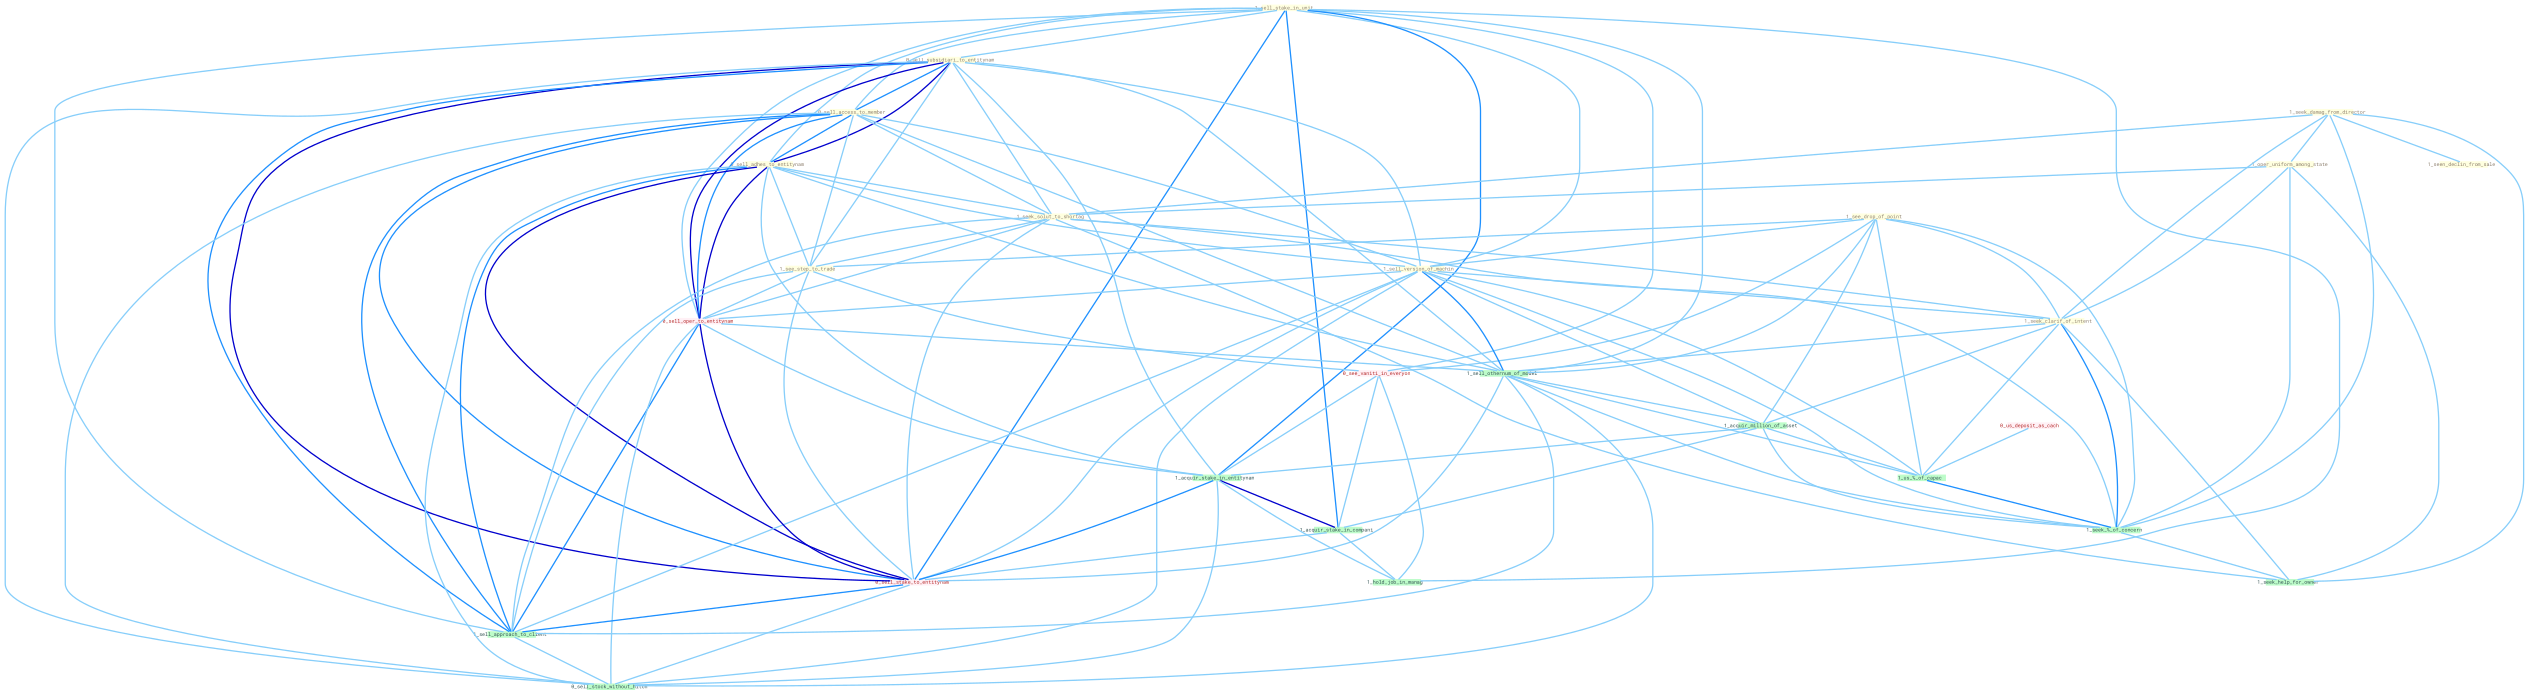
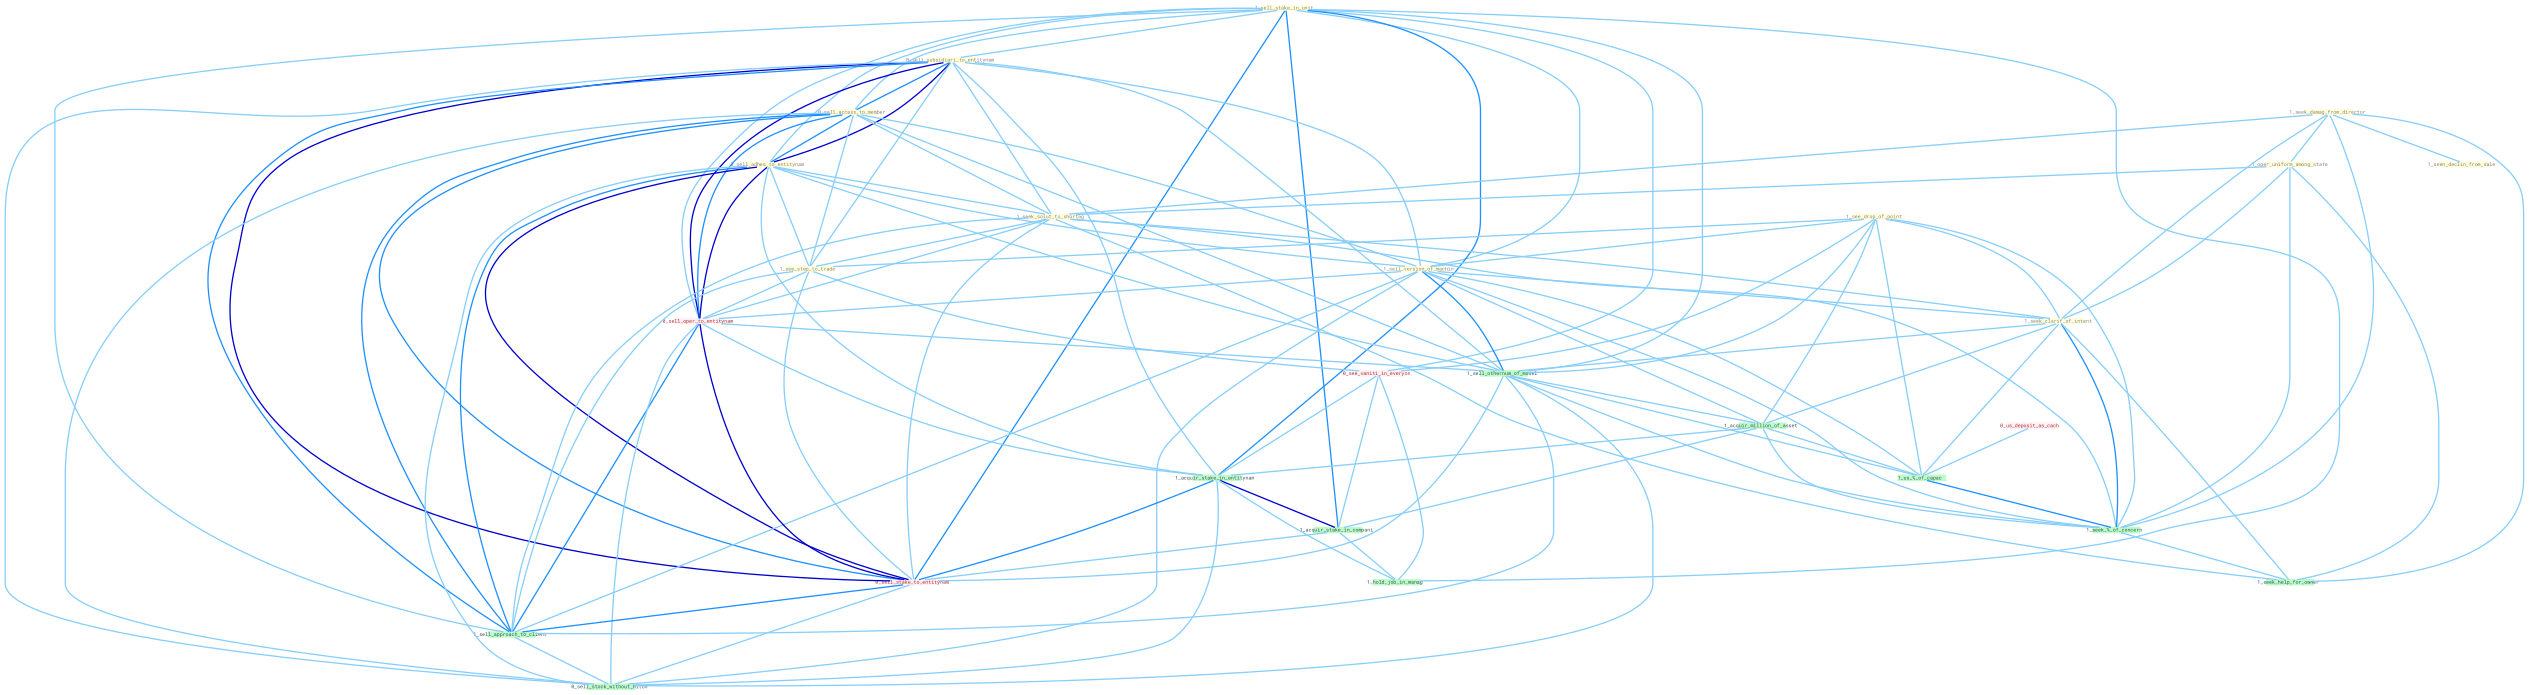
  graph {
    fontname="Roboto Mono"
    node [color="#ffffe0" fixedsize=true fontcolor="#8b7d6b" fontname="Roboto Mono" fontsize=4 shape=polygon style=filled]
    edge [color="#87cefa" fontname="Roboto Mono" w=1]
    "1_sell_stake_in_unit " [height=.06 width=.5]
    "1_see_drop_of_point " [height=.06 width=.5]
    "0_sell_subsidiari_to_entitynam " [height=.06 width=.5]
    "0_sell_access_to_member " [height=.06 width=.5]
    "0_sell_adhes_to_entitynam " [height=.06 width=.5]
    "1_seek_damag_from_director " [height=.06 width=.5]
    "1_sell_version_of_machin " [height=.06 width=.5]
    n8 [height=.06 label="1_oper_uniform_among_state" width=.5]
    "1_seek_solut_to_shortag " [height=.06 width=.5]
    "1_seek_clarif_of_intent " [height=.06 width=.5]
    "1_seen_declin_from_sale " [height=.06 width=.5]
    "1_see_step_to_trade " [height=.06 width=.5]
    "0_sell_oper_to_entitynam " [color="#fff0f5" fontcolor="#b22222" height=.06 width=.5]
    "0_see_vaniti_in_everyon " [color="#fff0f5" fontcolor="#b22222" height=.06 width=.5]
    "0_us_deposit_as_cach " [color="#fff0f5" fontcolor="#b22222" height=.06 width=.5]
    "0_sell_stake_to_entitynam " [color="#fff0f5" fontcolor="#b22222" height=.06 width=.5]
    "1_sell_othernum_of_model " [color="#BDFCC9" fontcolor="#2f4f4f" height=.06 width=.5]
    "1_acquir_stake_in_entitynam " [color="#BDFCC9" fontcolor="#2f4f4f" height=.06 width=.5]
    "1_acquir_stake_in_compani " [color="#BDFCC9" fontcolor="#2f4f4f" height=.06 width=.5]
    "1_sell_approach_to_client " [color="#BDFCC9" fontcolor="#2f4f4f" height=.06 width=.5]
    "1_hold_job_in_manag " [color="#BDFCC9" fontcolor="#2f4f4f" height=.06 width=.5]
    "1_acquir_million_of_asset " [color="#BDFCC9" fontcolor="#2f4f4f" height=.06 width=.5]
    "1_us_%_of_capac " [color="#BDFCC9" fontcolor="#2f4f4f" height=.06 width=.5]
    "1_seek_%_of_concern " [color="#BDFCC9" fontcolor="#2f4f4f" height=.06 width=.5]
    "0_sell_stock_without_hitch " [color="#BDFCC9" fontcolor="#2f4f4f" height=.06 width=.5]
    "1_seek_help_for_owner " [color="#BDFCC9" fontcolor="#2f4f4f" height=.06 width=.5]
    subgraph sub_1 {
      "1_sell_stake_in_unit "
      "1_see_drop_of_point "
      "0_sell_subsidiari_to_entitynam "
      "0_sell_access_to_member "
      "0_sell_adhes_to_entitynam "
      "1_seek_damag_from_director "
      "1_sell_version_of_machin "
      n8
      "1_seek_solut_to_shortag "
      "1_seek_clarif_of_intent "
      "1_seen_declin_from_sale "
      "1_see_step_to_trade "
    }
    subgraph sub_2 {
      "0_sell_oper_to_entitynam "
      "0_see_vaniti_in_everyon "
      "0_us_deposit_as_cach "
      "0_sell_stake_to_entitynam "
    }
    "1_sell_stake_in_unit " -- "0_sell_subsidiari_to_entitynam "
    "1_sell_stake_in_unit " -- "0_sell_access_to_member "
    "1_sell_stake_in_unit " -- "0_sell_adhes_to_entitynam "
    "1_sell_stake_in_unit " -- "1_sell_version_of_machin "
    "1_sell_stake_in_unit " -- "0_sell_oper_to_entitynam "
    "1_sell_stake_in_unit " -- "0_see_vaniti_in_everyon "
    "1_sell_stake_in_unit " -- "0_sell_stake_to_entitynam " [color="#1e90ff" w=2]
    "1_sell_stake_in_unit " -- "1_sell_othernum_of_model "
    "1_sell_stake_in_unit " -- "1_acquir_stake_in_entitynam " [color="#1e90ff" w=2]
    "1_sell_stake_in_unit " -- "1_acquir_stake_in_compani " [color="#1e90ff" w=2]
    "1_sell_stake_in_unit " -- "1_sell_approach_to_client "
    "1_sell_stake_in_unit " -- "1_hold_job_in_manag "
    "1_see_drop_of_point " -- "1_sell_version_of_machin "
    "1_see_drop_of_point " -- "1_seek_clarif_of_intent "
    "1_see_drop_of_point " -- "1_see_step_to_trade "
    "1_see_drop_of_point " -- "0_see_vaniti_in_everyon "
    "1_see_drop_of_point " -- "1_sell_othernum_of_model "
    "1_see_drop_of_point " -- "1_acquir_million_of_asset "
    "1_see_drop_of_point " -- "1_us_%_of_capac "
    "1_see_drop_of_point " -- "1_seek_%_of_concern "
    "0_sell_subsidiari_to_entitynam " -- "0_sell_access_to_member " [color="#1e90ff" w=2]
    "0_sell_subsidiari_to_entitynam " -- "0_sell_adhes_to_entitynam " [color="#0000cd" w=3]
    "0_sell_subsidiari_to_entitynam " -- "1_sell_version_of_machin "
    "0_sell_subsidiari_to_entitynam " -- "1_seek_solut_to_shortag "
    "0_sell_subsidiari_to_entitynam " -- "1_see_step_to_trade "
    "0_sell_subsidiari_to_entitynam " -- "0_sell_oper_to_entitynam " [color="#0000cd" w=3]
    "0_sell_subsidiari_to_entitynam " -- "0_sell_stake_to_entitynam " [color="#0000cd" w=3]
    "0_sell_subsidiari_to_entitynam " -- "1_sell_othernum_of_model "
    "0_sell_subsidiari_to_entitynam " -- "1_acquir_stake_in_entitynam "
    "0_sell_subsidiari_to_entitynam " -- "1_sell_approach_to_client " [color="#1e90ff" w=2]
    "0_sell_subsidiari_to_entitynam " -- "0_sell_stock_without_hitch "
    "0_sell_access_to_member " -- "0_sell_adhes_to_entitynam " [color="#1e90ff" w=2]
    "0_sell_access_to_member " -- "1_sell_version_of_machin "
    "0_sell_access_to_member " -- "1_seek_solut_to_shortag "
    "0_sell_access_to_member " -- "1_see_step_to_trade "
    "0_sell_access_to_member " -- "0_sell_oper_to_entitynam " [color="#1e90ff" w=2]
    "0_sell_access_to_member " -- "0_sell_stake_to_entitynam " [color="#1e90ff" w=2]
    "0_sell_access_to_member " -- "1_sell_othernum_of_model "
    "0_sell_access_to_member " -- "1_sell_approach_to_client " [color="#1e90ff" w=2]
    "0_sell_access_to_member " -- "0_sell_stock_without_hitch "
    "0_sell_adhes_to_entitynam " -- "1_sell_version_of_machin "
    "0_sell_adhes_to_entitynam " -- "1_seek_solut_to_shortag "
    "0_sell_adhes_to_entitynam " -- "1_see_step_to_trade "
    "0_sell_adhes_to_entitynam " -- "0_sell_oper_to_entitynam " [color="#0000cd" w=3]
    "0_sell_adhes_to_entitynam " -- "0_sell_stake_to_entitynam " [color="#0000cd" w=3]
    "0_sell_adhes_to_entitynam " -- "1_sell_othernum_of_model "
    "0_sell_adhes_to_entitynam " -- "1_acquir_stake_in_entitynam "
    "0_sell_adhes_to_entitynam " -- "1_sell_approach_to_client " [color="#1e90ff" w=2]
    "0_sell_adhes_to_entitynam " -- "0_sell_stock_without_hitch "
    "1_seek_damag_from_director " -- n8
    "1_seek_damag_from_director " -- "1_seek_solut_to_shortag "
    "1_seek_damag_from_director " -- "1_seek_clarif_of_intent "
    "1_seek_damag_from_director " -- "1_seen_declin_from_sale "
    "1_seek_damag_from_director " -- "1_seek_%_of_concern "
    "1_seek_damag_from_director " -- "1_seek_help_for_owner "
    "1_sell_version_of_machin " -- "1_seek_clarif_of_intent "
    "1_sell_version_of_machin " -- "0_sell_oper_to_entitynam "
-   "1_sell_version_of_machin " -- "0_sell_stake_to_entitynam "
    "1_sell_version_of_machin " -- "1_sell_othernum_of_model " [color="#1e90ff" w=2]
    "1_sell_version_of_machin " -- "1_sell_approach_to_client "
    "1_sell_version_of_machin " -- "1_acquir_million_of_asset "
    "1_sell_version_of_machin " -- "1_us_%_of_capac "
    "1_sell_version_of_machin " -- "1_seek_%_of_concern "
    "1_sell_version_of_machin " -- "0_sell_stock_without_hitch "
    n8 -- "1_seek_solut_to_shortag "
    n8 -- "1_seek_clarif_of_intent "
    n8 -- "1_seek_%_of_concern "
    n8 -- "1_seek_help_for_owner "
    "1_seek_solut_to_shortag " -- "1_seek_clarif_of_intent "
    "1_seek_solut_to_shortag " -- "1_see_step_to_trade "
    "1_seek_solut_to_shortag " -- "0_sell_oper_to_entitynam "
    "1_seek_solut_to_shortag " -- "0_sell_stake_to_entitynam "
    "1_seek_solut_to_shortag " -- "1_sell_approach_to_client "
    "1_seek_solut_to_shortag " -- "1_seek_%_of_concern "
    "1_seek_solut_to_shortag " -- "1_seek_help_for_owner "
    "1_seek_clarif_of_intent " -- "1_sell_othernum_of_model "
    "1_seek_clarif_of_intent " -- "1_acquir_million_of_asset "
    "1_seek_clarif_of_intent " -- "1_us_%_of_capac "
    "1_seek_clarif_of_intent " -- "1_seek_%_of_concern " [color="#1e90ff" w=2]
    "1_seek_clarif_of_intent " -- "1_seek_help_for_owner "
    "1_see_step_to_trade " -- "0_sell_oper_to_entitynam "
    "1_see_step_to_trade " -- "0_see_vaniti_in_everyon "
    "1_see_step_to_trade " -- "0_sell_stake_to_entitynam "
    "1_see_step_to_trade " -- "1_sell_approach_to_client "
    "0_sell_oper_to_entitynam " -- "0_sell_stake_to_entitynam " [color="#0000cd" w=3]
    "0_sell_oper_to_entitynam " -- "1_sell_othernum_of_model "
    "0_sell_oper_to_entitynam " -- "1_acquir_stake_in_entitynam "
    "0_sell_oper_to_entitynam " -- "1_sell_approach_to_client " [color="#1e90ff" w=2]
    "0_sell_oper_to_entitynam " -- "0_sell_stock_without_hitch "
    "0_see_vaniti_in_everyon " -- "1_acquir_stake_in_entitynam "
    "0_see_vaniti_in_everyon " -- "1_acquir_stake_in_compani "
    "0_see_vaniti_in_everyon " -- "1_hold_job_in_manag "
    "0_us_deposit_as_cach " -- "1_us_%_of_capac "
    "0_sell_stake_to_entitynam " -- "1_sell_approach_to_client " [color="#1e90ff" w=2]
    "0_sell_stake_to_entitynam " -- "0_sell_stock_without_hitch "
    "1_sell_othernum_of_model " -- "0_sell_stake_to_entitynam "
    "1_sell_othernum_of_model " -- "1_sell_approach_to_client "
    "1_sell_othernum_of_model " -- "1_acquir_million_of_asset "
    "1_sell_othernum_of_model " -- "1_us_%_of_capac "
    "1_sell_othernum_of_model " -- "1_seek_%_of_concern "
    "1_sell_othernum_of_model " -- "0_sell_stock_without_hitch "
    "1_acquir_stake_in_entitynam " -- "0_sell_stake_to_entitynam " [color="#1e90ff" w=2]
    "1_acquir_stake_in_entitynam " -- "1_acquir_stake_in_compani " [color="#0000cd" w=3]
    "1_acquir_stake_in_entitynam " -- "1_hold_job_in_manag "
    "1_acquir_stake_in_entitynam " -- "0_sell_stock_without_hitch "
    "1_acquir_stake_in_compani " -- "0_sell_stake_to_entitynam "
    "1_acquir_stake_in_compani " -- "1_hold_job_in_manag "
    "1_sell_approach_to_client " -- "0_sell_stock_without_hitch "
    "1_acquir_million_of_asset " -- "1_acquir_stake_in_entitynam "
    "1_acquir_million_of_asset " -- "1_acquir_stake_in_compani "
    "1_acquir_million_of_asset " -- "1_us_%_of_capac "
    "1_acquir_million_of_asset " -- "1_seek_%_of_concern "
    "1_us_%_of_capac " -- "1_seek_%_of_concern " [color="#1e90ff" w=2]
    "1_seek_%_of_concern " -- "1_seek_help_for_owner "
  }
